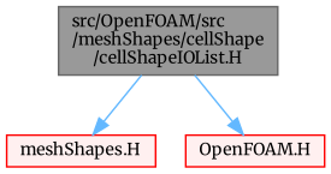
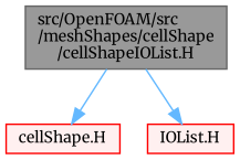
  digraph {
    fontname=Merriweather
    node [color=red fillcolor="#FFF0F0" fontname=Merriweather fontsize=10 shape=box style=filled]
    edge [color=steelblue1 fontname=Merriweather fontsize=10 labelfontname=Helvetica labelfontsize=10 style=solid]
    n1 [color=gray40 fillcolor=grey60 fontcolor=black height=0.2 label="src/OpenFOAM/src\l/meshShapes/cellShape\l/cellShapeIOList.H" width=0.4]
-   n2 [height=0.2 label="meshShapes.H" width=0.4]
-   n3 [height=0.2 label="OpenFOAM.H" width=0.4]
+   n2 [height=0.2 label="cellShape.H" width=0.4]
+   n3 [height=0.2 label="IOList.H" width=0.4]
    n1 -> n2
    n1 -> n3
  }
